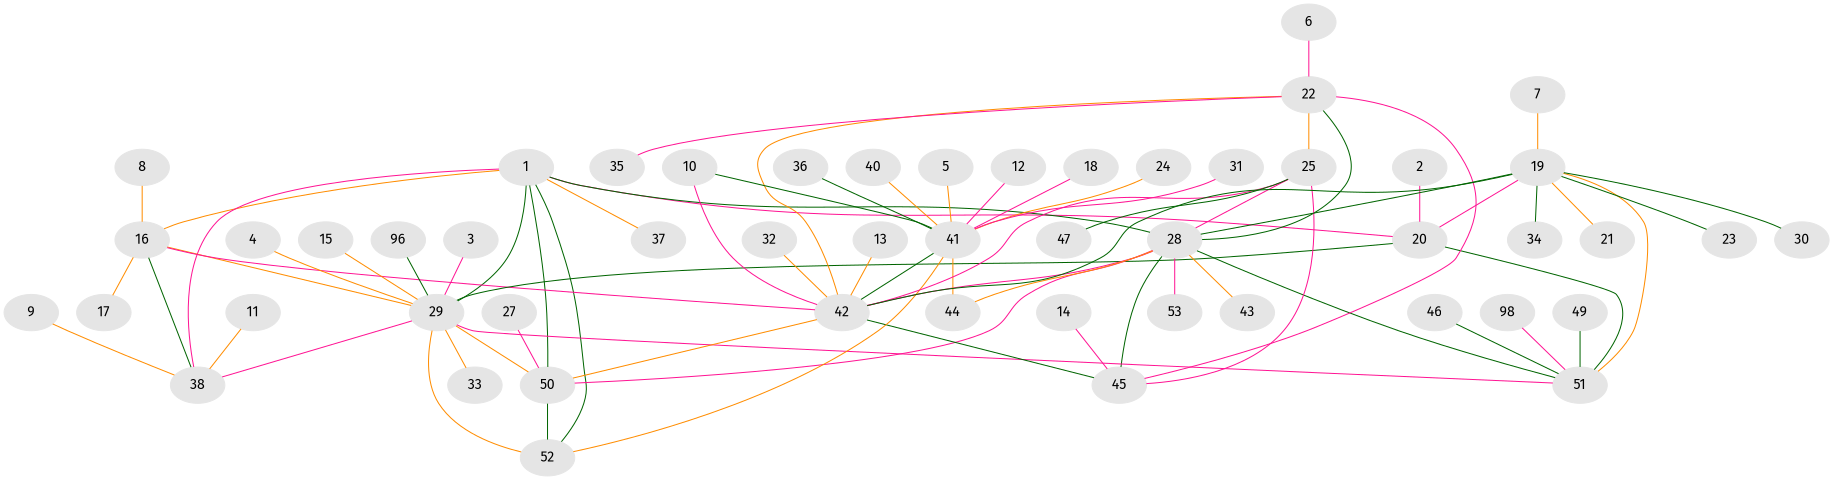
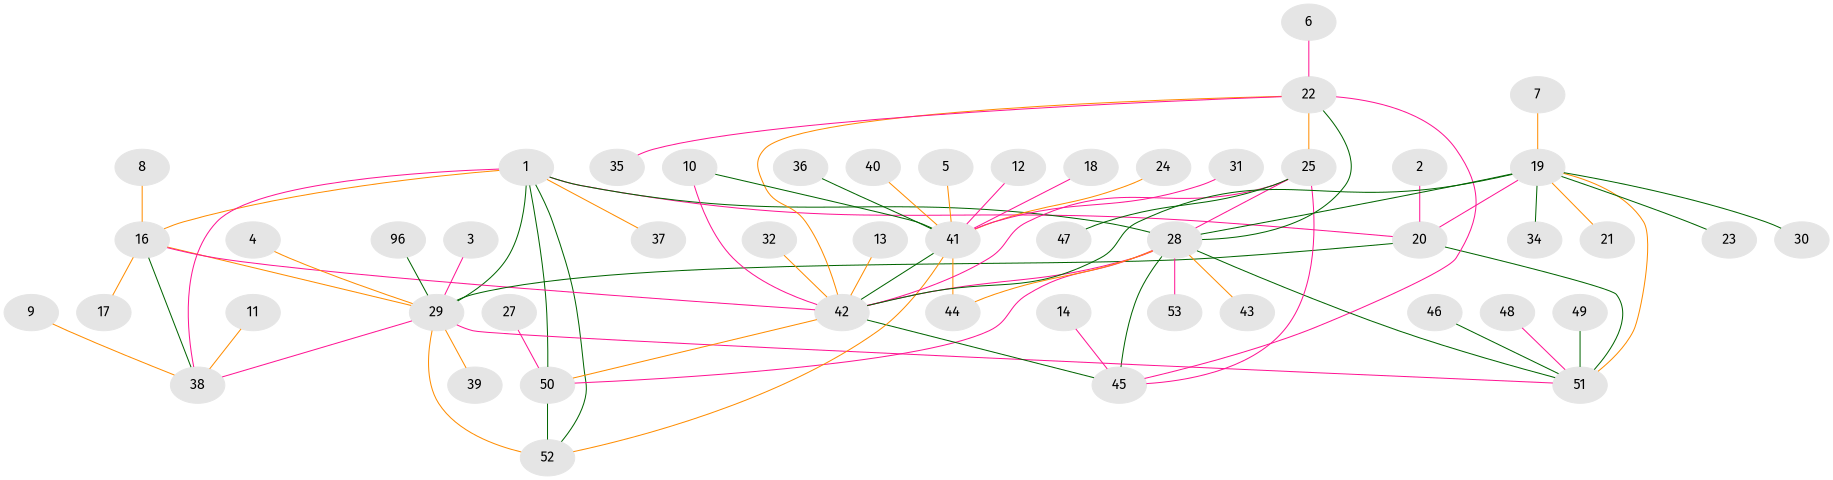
  graph {
    fontname="Fira Sans"
    node [color=gray90 fontname="Fira Sans" style=filled]
    edge [color=darkorange fontname="Fira Sans" weight=1.0]
    1
    16
    20
    28
    29
    37
    38
    50
    52
    42
    17
    51
    45
    n14 [label=53]
    43
    44
-   39 [label=33]
+   39
    2
    3
    4
    5
    41
    6
    22
    25
    35
    7
    19
    21
    23
    30
    34
    8
    9
    10
    11
    12
    13
    14
-   15
    18
    47
    24
    n44 [label=96]
    27
    31
    32
    36
    40
    46
-   48 [label=98]
+   48
    49
    1 -- 16 [weight=2.0]
    1 -- 20 [color=deeppink]
    1 -- 28 [color=darkgreen]
    1 -- 29 [color=darkgreen weight=3.0]
    1 -- 37
    1 -- 38 [color=deeppink weight=2.0]
    1 -- 50 [color=darkgreen weight=2.0]
    1 -- 52 [color=darkgreen]
    16 -- 29
    16 -- 38 [color=darkgreen]
    16 -- 42 [color=deeppink]
    16 -- 17
    20 -- 29 [color=darkgreen]
    20 -- 51 [color=darkgreen]
    28 -- 50 [color=deeppink weight=2.0]
    28 -- 42 [color=deeppink]
    28 -- 51 [color=darkgreen]
    28 -- 45 [color=darkgreen]
    28 -- n14 [color=deeppink]
    28 -- 43
    28 -- 44
    29 -- 38 [color=deeppink]
-   29 -- 50 [weight=2.0]
    29 -- 52
    29 -- 51 [color=deeppink]
    29 -- 39
    50 -- 52 [color=darkgreen weight=2.0]
    42 -- 50
    42 -- 45 [color=darkgreen]
    2 -- 20 [color=deeppink]
    3 -- 29 [color=deeppink]
    4 -- 29
    5 -- 41
    41 -- 52
    41 -- 42 [color=darkgreen weight=3.0]
    41 -- 44
    6 -- 22 [color=deeppink]
    22 -- 28 [color=darkgreen]
    22 -- 42
    22 -- 45 [color=deeppink]
    22 -- 25
    22 -- 35 [color=deeppink]
    25 -- 28 [color=deeppink]
    25 -- 42 [color=deeppink]
    25 -- 45 [color=deeppink]
    25 -- 47 [color=darkgreen]
    7 -- 19
    19 -- 20 [color=deeppink weight=3.0]
    19 -- 28 [color=darkgreen]
    19 -- 42 [color=darkgreen]
    19 -- 51 [weight=3.0]
    19 -- 21
    19 -- 23 [color=darkgreen]
    19 -- 30 [color=darkgreen]
    19 -- 34 [color=darkgreen]
    8 -- 16
    9 -- 38
    10 -- 42 [color=deeppink]
    10 -- 41 [color=darkgreen weight=3.0]
    11 -- 38
    12 -- 41 [color=deeppink]
    13 -- 42
    14 -- 45 [color=deeppink]
-   15 -- 29
    18 -- 41 [color=deeppink]
    24 -- 41
    n44 -- 29 [color=darkgreen]
    27 -- 50 [color=deeppink]
    31 -- 41 [color=deeppink]
    32 -- 42
    36 -- 41 [color=darkgreen]
    40 -- 41
    46 -- 51 [color=darkgreen]
    48 -- 51 [color=deeppink]
    49 -- 51 [color=darkgreen]
  }
